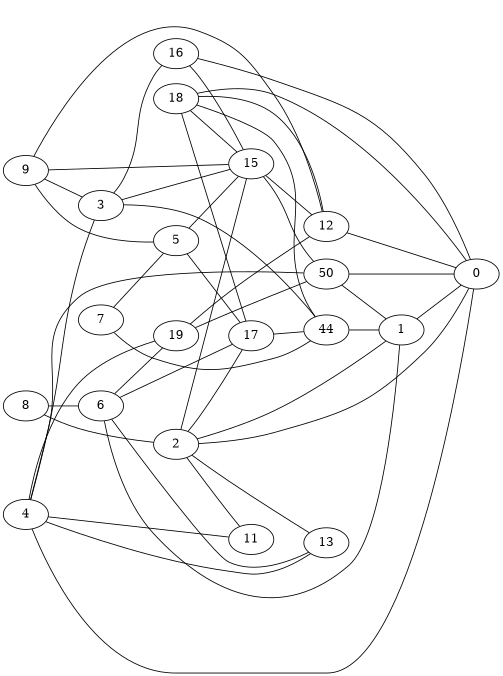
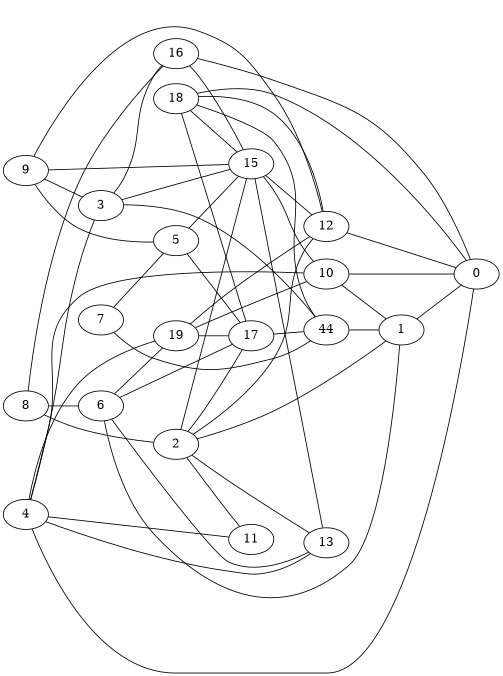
  digraph {
    rankdir=LR
    edge [color=black dir=none]
    6
    1
    19
    17
    13
    0
-   10 [label=50]
+   10
    12
    2
    11
    15
    n12 [label=44]
    8
    3
    16
    5
    7
    9
    18
    4
    subgraph sub_1 {
      6
      1
      19
      17
      13
      0
      10
      12
      2
      11
      15
      n12
      8
      3
      16
      5
      7
      9
      18
      4
    }
    6 -> 1
    6 -> 19
    6 -> 17
    6 -> 13
    1 -> 0
+   19 -> 17
    19 -> 10
    19 -> 12
    17 -> n12
    10 -> 1
    10 -> 0
    12 -> 0
    2 -> 1
    2 -> 17
    2 -> 13
-   2 -> 0
+   2 -> 12
    2 -> 11
    2 -> 15
+   15 -> 13
    15 -> 10
    15 -> 12
    n12 -> 1
    8 -> 6
    8 -> 2
+   8 -> 16
    3 -> 15
    3 -> n12
    3 -> 16
    16 -> 0
    16 -> 15
    5 -> 17
    5 -> 15
    7 -> n12
    7 -> 5
    9 -> 12
    9 -> 15
    9 -> 3
    9 -> 5
    18 -> 17
    18 -> 0
    18 -> 12
    18 -> 15
    18 -> n12
    4 -> 19
    4 -> 13
    4 -> 0
    4 -> 10
    4 -> 11
    4 -> 3
  }
